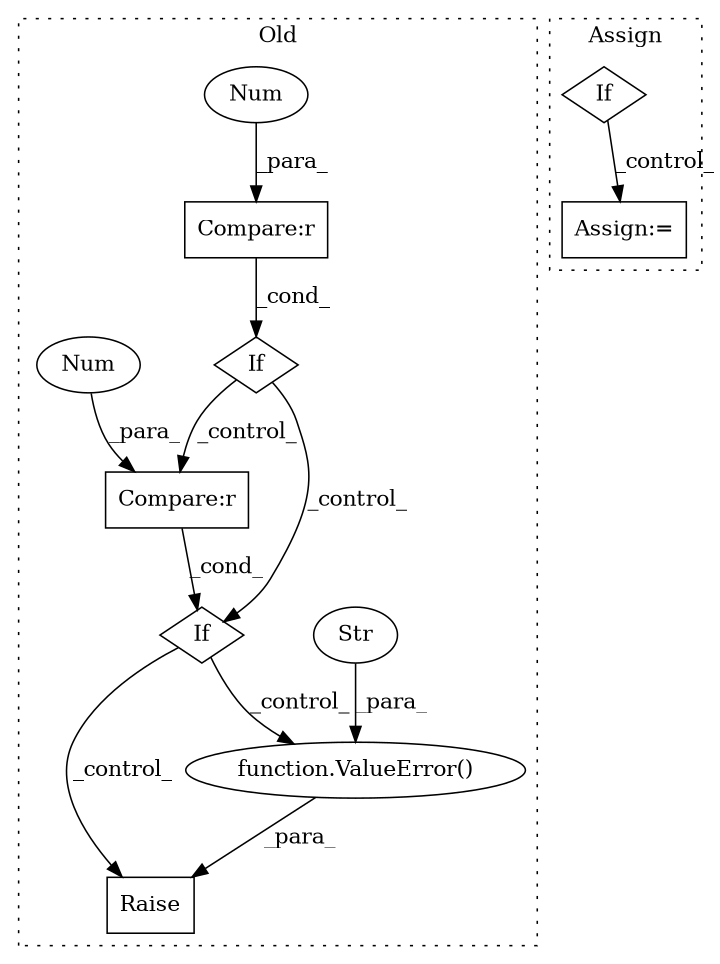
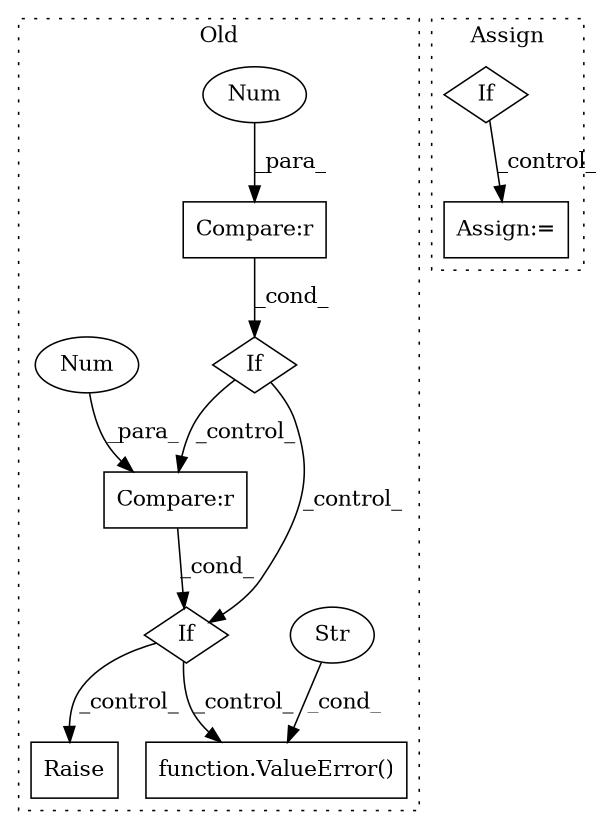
  digraph {
    node [a=96 l="0,14" shape=box]
-   n1 [a=75 l="11,1" label="function.ValueError()" s="10796,10829" shape=ellipse]
+   n1 [a=75 l="11,1" label="function.ValueError()" s="10796,10829"]
    n2 [a=91 l=6 label=Raise s=10790]
    n3 [label=If s="10714,10721" shape=diamond]
    n4 [a=40 l=7 label="Compare:r" s=10714]
    n5 [a=66 l=22 label=Str s=10807 shape=ellipse]
    n6 [l="3,14" label=If s="10643,10658" shape=diamond]
    n7 [a=40 l=12 label="Compare:r" s=10646]
    n8 [a=76 l=1 label=Num s=10657 shape=ellipse]
    n9 [a=76 l=1 label=Num s=10720 shape=ellipse]
    n10 [label=If s="13076,13094" shape=diamond]
    n11 [a=68 l=3 label="Assign:=" s=13122]
    subgraph cluster_1 {
      label=Old
      style=dotted
      n1
      n2
      n3
      n4
      n5
      n6
      n7
      n8
      n9
    }
    subgraph cluster_2 {
      label=Assign
      style=dotted
      n10
      n11
    }
-   n1 -> n2 [label=_para_]
    n3 -> n1 [label=_control_]
    n3 -> n2 [label=_control_]
    n4 -> n3 [label=_cond_]
-   n5 -> n1 [label=_para_]
+   n5 -> n1 [label=_cond_]
    n6 -> n3 [label=_control_]
    n6 -> n4 [label=_control_]
    n7 -> n6 [label=_cond_]
    n8 -> n7 [label=_para_]
    n9 -> n4 [label=_para_]
    n10 -> n11 [label=_control_]
  }
